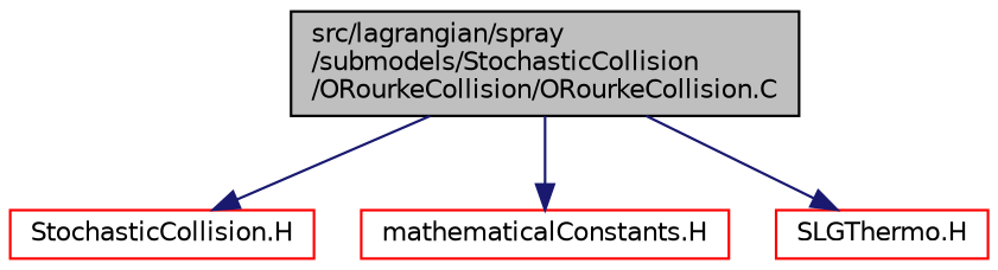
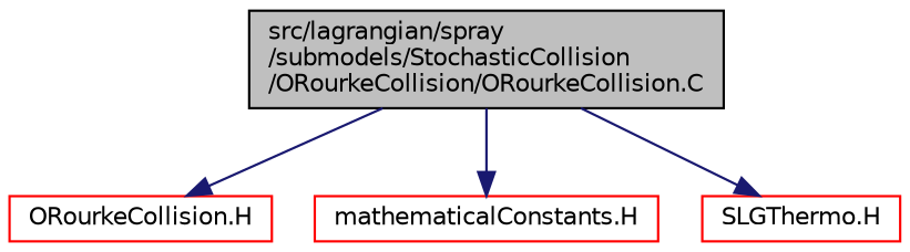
  digraph {
    node [color=red fontname=Helvetica fontsize=10 shape=record]
    edge [color=midnightblue fontname=Helvetica fontsize=10 labelfontname=Helvetica labelfontsize=10 style=solid]
    n1 [color=black fillcolor=grey75 fontcolor=black height=0.2 label="src/lagrangian/spray\l/submodels/StochasticCollision\l/ORourkeCollision/ORourkeCollision.C" style=filled width=0.4]
-   n2 [height=0.2 label="StochasticCollision.H" width=0.4]
+   n2 [height=0.2 label="ORourkeCollision.H" width=0.4]
    n3 [height=0.2 label="mathematicalConstants.H" width=0.4]
    n4 [height=0.2 label="SLGThermo.H" width=0.4]
    n1 -> n2
    n1 -> n3
    n1 -> n4
  }
